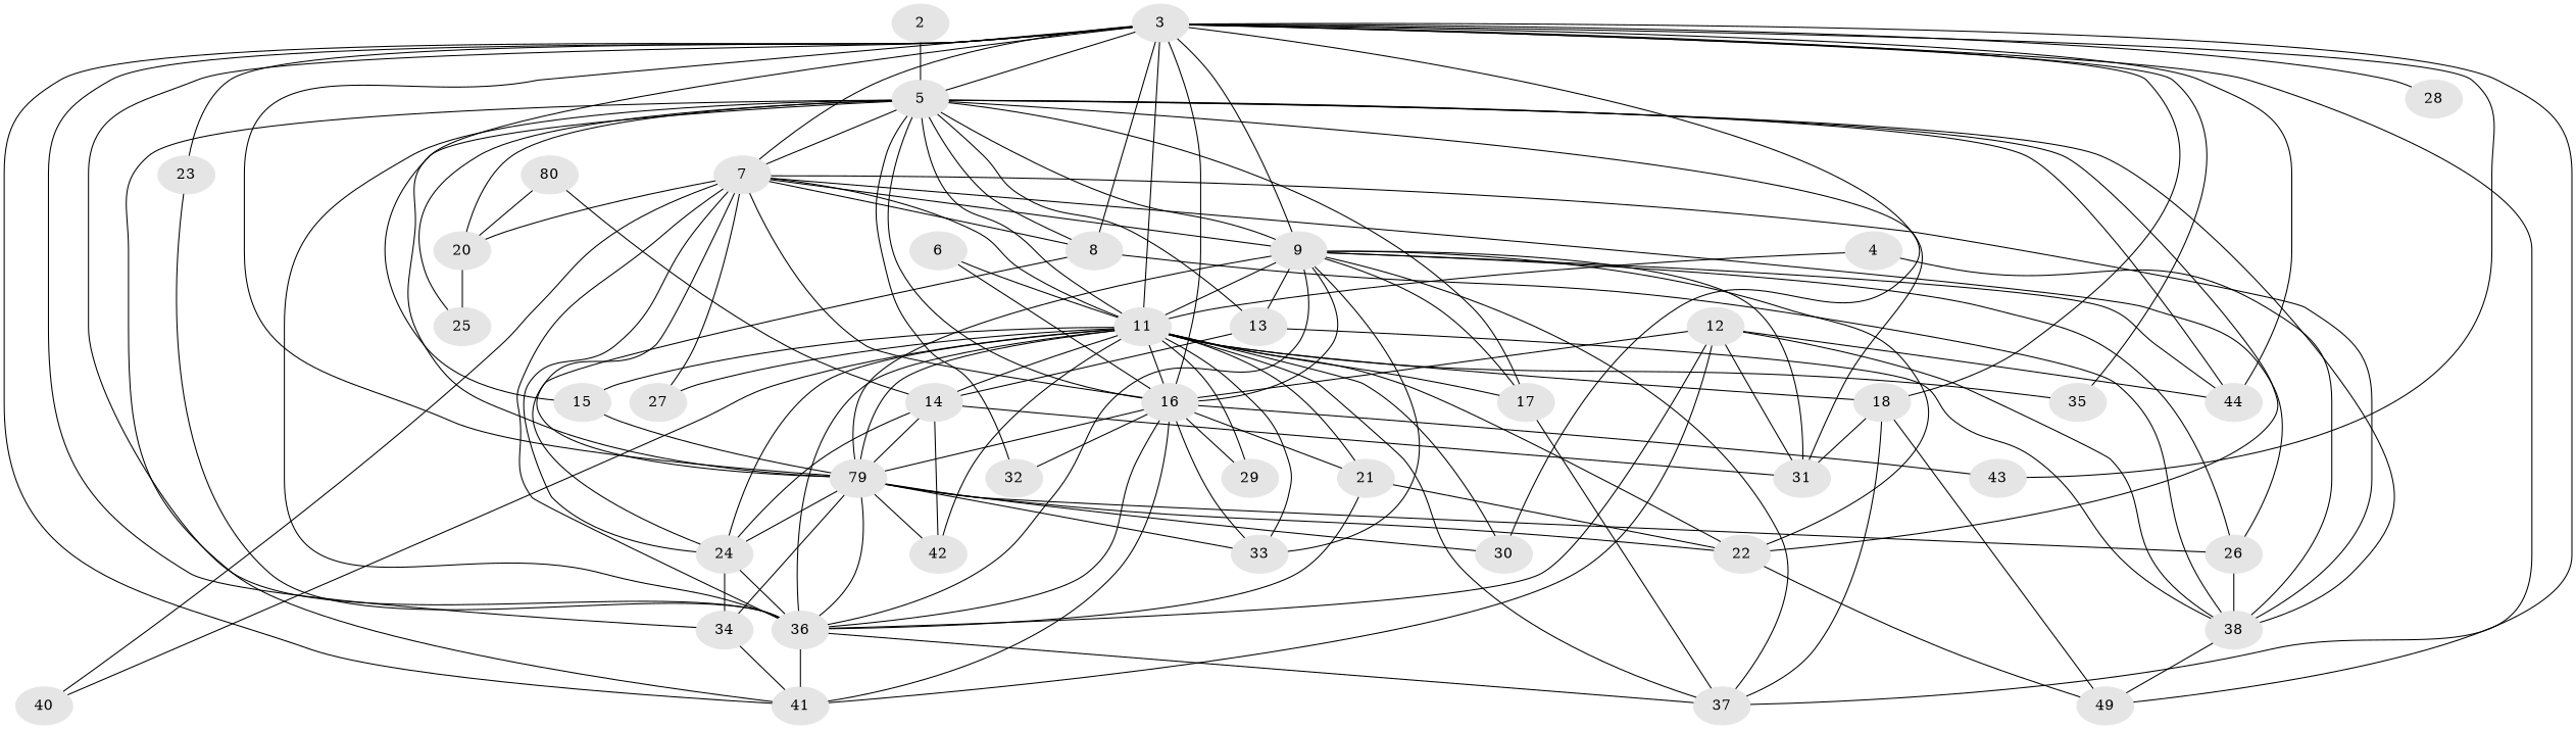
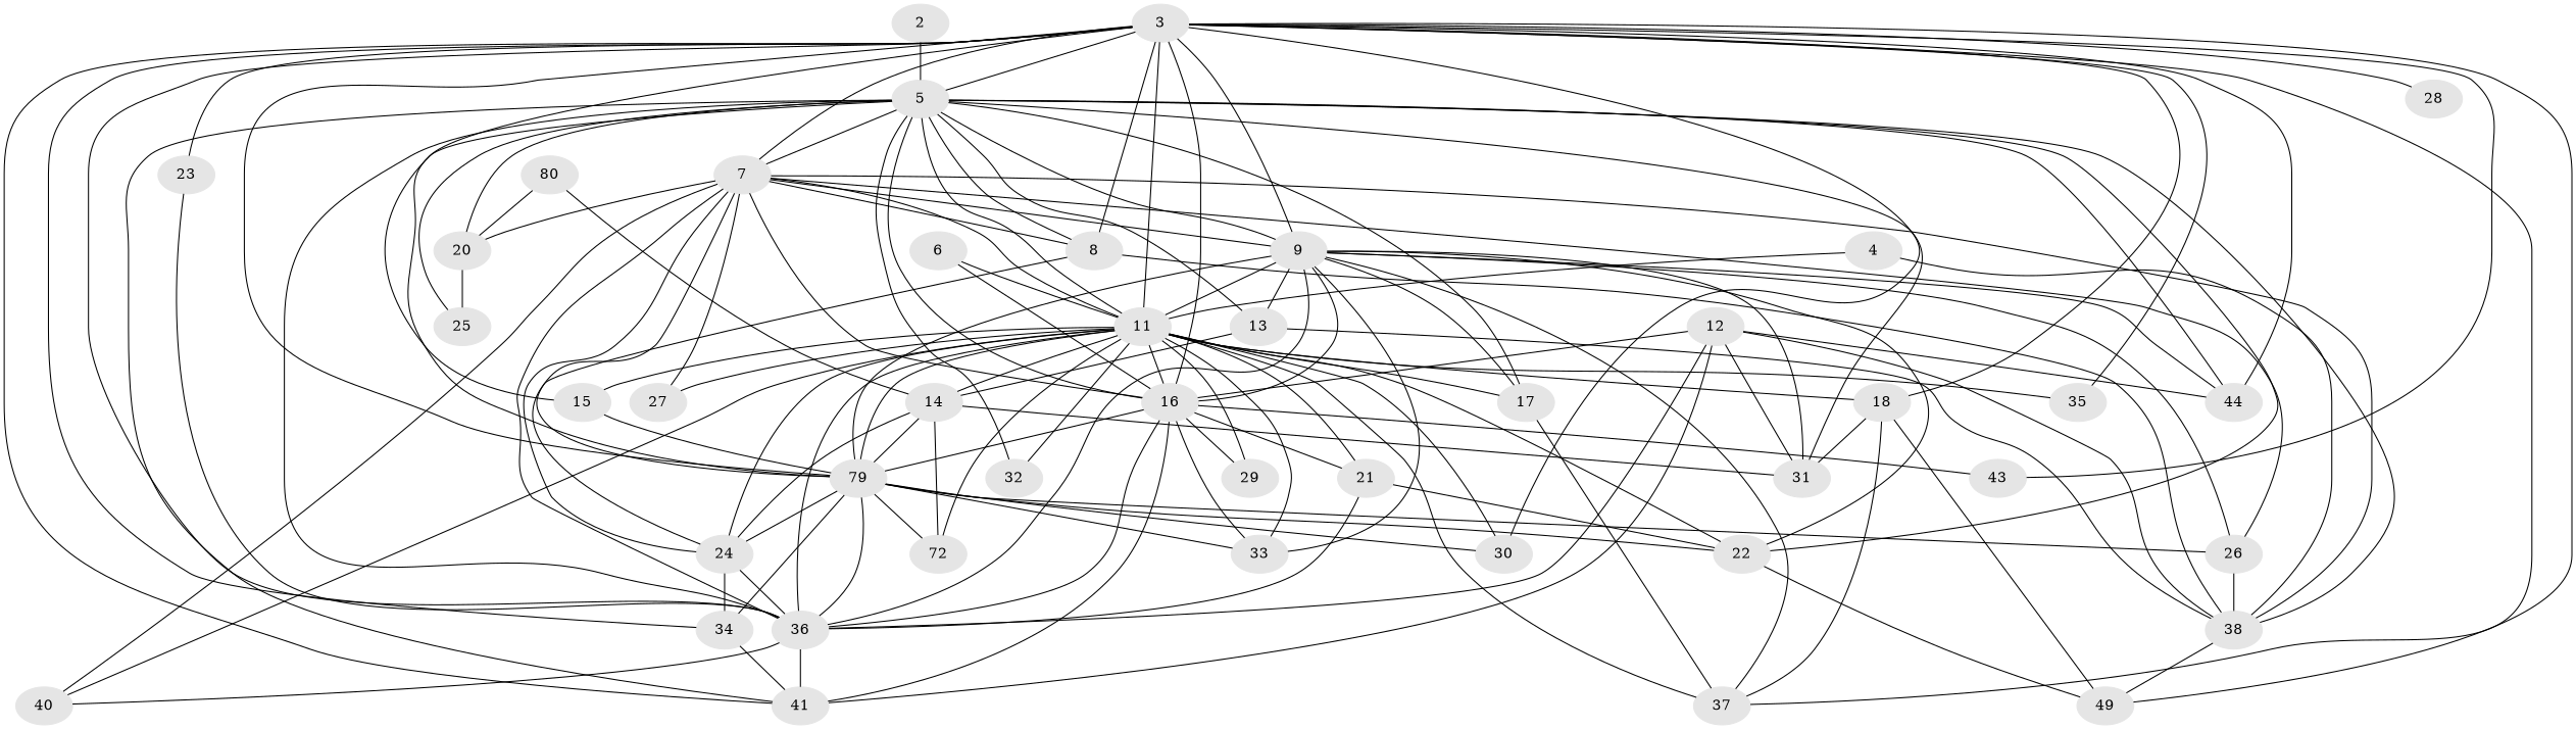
  graph {
    node [color=gray90 style=filled]
    edge [weight=1.0]
    n1 [label=79]
    5
    7
    8
    9
    11
    16
    36
    41
    44
    38
    13
    17
    20
    22
    25
    31
    32
    30
    34
    24
    26
    33
-   42
+   42 [label=72]
    2
    3
    15
    18
    23
    28
    35
    37
    n33 [label=49]
    43
    27
    40
    14
    21
    29
    4
    6
    n42 [label=80]
    12
    n1 -- 36 [weight=3.0]
    n1 -- 22
    n1 -- 30
    n1 -- 34
    n1 -- 24
    n1 -- 26
    n1 -- 33
    n1 -- 42
    5 -- n1 [weight=2.0]
    5 -- 7 [weight=3.0]
    5 -- 8
    5 -- 9
    5 -- 11 [weight=2.0]
    5 -- 16
    5 -- 36
    5 -- 41
    5 -- 44 [weight=2.0]
    5 -- 38 [weight=2.0]
    5 -- 13
    5 -- 17
    5 -- 20 [weight=2.0]
    5 -- 22
    5 -- 25
    5 -- 31
    5 -- 32
    7 -- n1 [weight=2.0]
    7 -- 8
    7 -- 9
    7 -- 11 [weight=2.0]
    7 -- 16
    7 -- 36 [weight=3.0]
    7 -- 38
    7 -- 20
    7 -- 24
    7 -- 26
    7 -- 27
    7 -- 40
    8 -- 38
    8 -- 24
    9 -- n1 [weight=5.0]
    9 -- 11 [weight=4.0]
    9 -- 16
    9 -- 36
    9 -- 44
    9 -- 13 [weight=2.0]
    9 -- 17
    9 -- 22
    9 -- 31
    9 -- 26
    9 -- 33
    9 -- 37
    11 -- n1 [weight=4.0]
    11 -- 16 [weight=3.0]
    11 -- 36 [weight=3.0]
    11 -- 17 [weight=2.0]
    11 -- 22
-   16 -- 32
+   11 -- 32
    11 -- 30
    11 -- 24
    11 -- 33
    11 -- 42
    11 -- 15
    11 -- 18
    11 -- 35 [weight=2.0]
    11 -- 37
    11 -- 27 [weight=2.0]
    11 -- 40
    11 -- 14
    11 -- 21
    11 -- 29 [weight=2.0]
    16 -- n1 [weight=3.0]
    16 -- 36
    16 -- 41 [weight=2.0]
    16 -- 33
    16 -- 43
    16 -- 21
    16 -- 29
    36 -- 41
-   36 -- 37
+   36 -- 40
    38 -- n33
    13 -- 38
    13 -- 14
    17 -- 37
    20 -- 25 [weight=2.0]
    22 -- n33
    34 -- 41
    24 -- 36
    24 -- 34
    26 -- 38
    2 -- 5
    3 -- n1 [weight=2.0]
    3 -- 5
    3 -- 7
    3 -- 8
    3 -- 9
    3 -- 11 [weight=4.0]
    3 -- 16
    3 -- 36
    3 -- 41
    3 -- 44
    3 -- 30
    3 -- 34
    3 -- 15
    3 -- 18
    3 -- 23
    3 -- 28
    3 -- 35
    3 -- 37
    3 -- n33
    3 -- 43
    15 -- n1
    18 -- 31
    18 -- 37
    18 -- n33
    23 -- 36
    14 -- n1
    14 -- 31
    14 -- 24
    14 -- 42
    21 -- 36
    21 -- 22
    4 -- 11
    4 -- 38
    6 -- 11
    6 -- 16
    n42 -- 20
    n42 -- 14
    12 -- 16
    12 -- 36
    12 -- 41
    12 -- 44
    12 -- 38
    12 -- 31
  }
